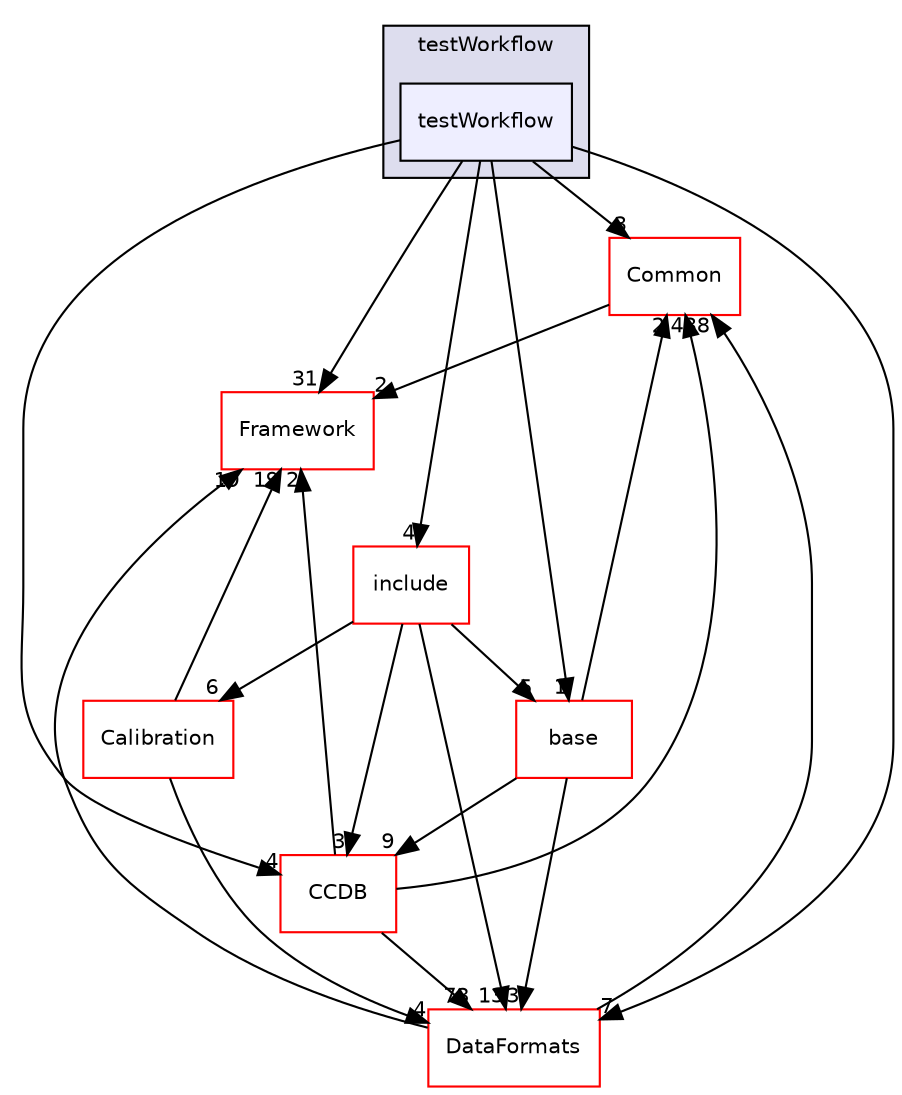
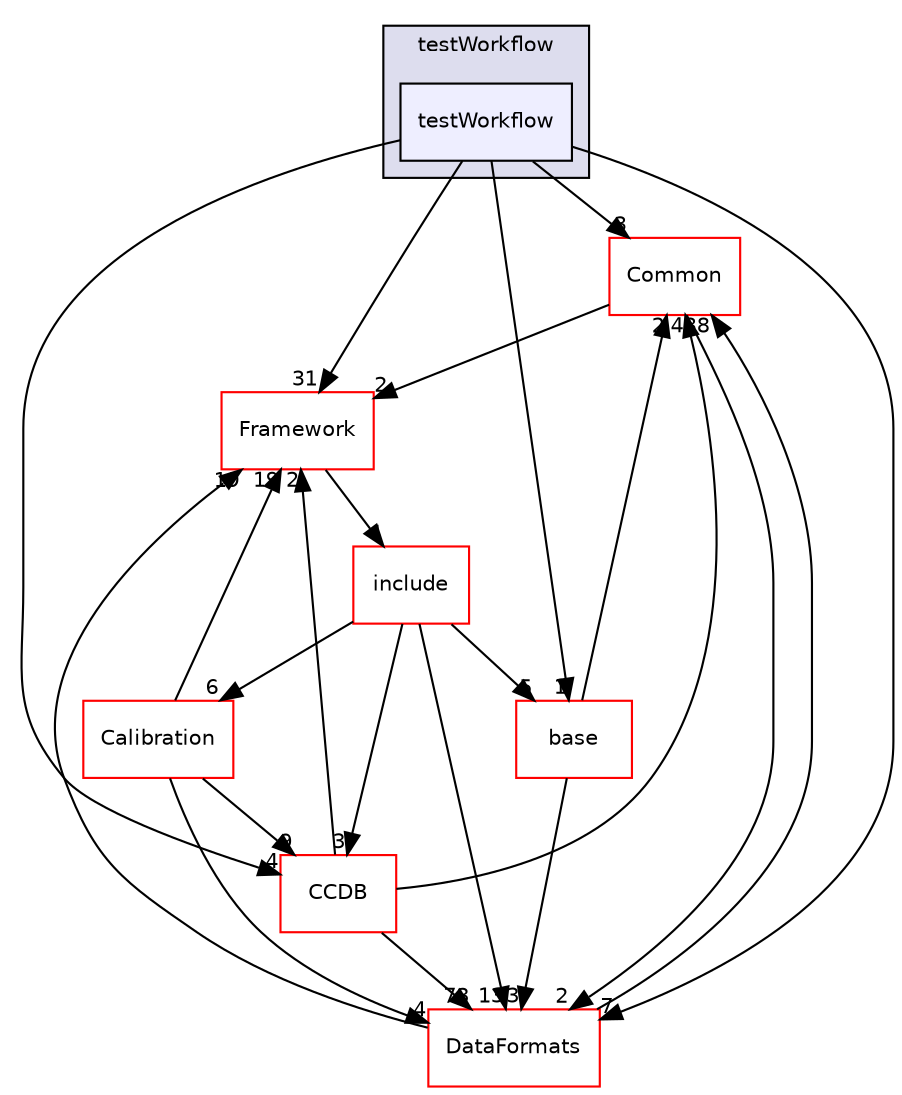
  digraph {
    compound=true
    node [fontname=Helvetica fontsize=10 shape=box color=red]
    edge [headlabel=4 labeldistance=1.5 labelfontname=Helvetica labelfontsize=10]
    n1 [fillcolor="#eeeeff" label=testWorkflow pencolor=black style=filled color=""]
    n2 [label=Common]
    n3 [label=CCDB]
    n4 [label=include]
    n5 [label=base]
    n6 [label=Framework]
    n7 [label=DataFormats]
    n8 [label=Calibration]
    subgraph cluster_1 {
      bgcolor="#ddddee"
      fontname=Helvetica
      fontsize=10
      label=testWorkflow
      pencolor=black
      n1
    }
    n1 -> n2 [headlabel=3]
    n1 -> n3
-   n1 -> n4
+   n6 -> n4
    n1 -> n5 [headlabel=1]
    n1 -> n6 [headlabel=31]
    n1 -> n7 [headlabel=7]
    n2 -> n6 [headlabel=2]
+   n2 -> n7 [headlabel=2]
    n3 -> n2
    n3 -> n6 [headlabel=2]
    n3 -> n7 [headlabel=73]
    n4 -> n3 [headlabel=3]
    n4 -> n5 [headlabel=5]
    n4 -> n7 [headlabel=13]
    n4 -> n8 [headlabel=6]
    n5 -> n2 [headlabel=2]
    n5 -> n7 [headlabel=3]
    n7 -> n2 [headlabel=38]
    n7 -> n6 [headlabel=19]
-   n5 -> n3 [headlabel=9]
+   n8 -> n3 [headlabel=9]
    n8 -> n6 [headlabel=19]
    n8 -> n7
  }
